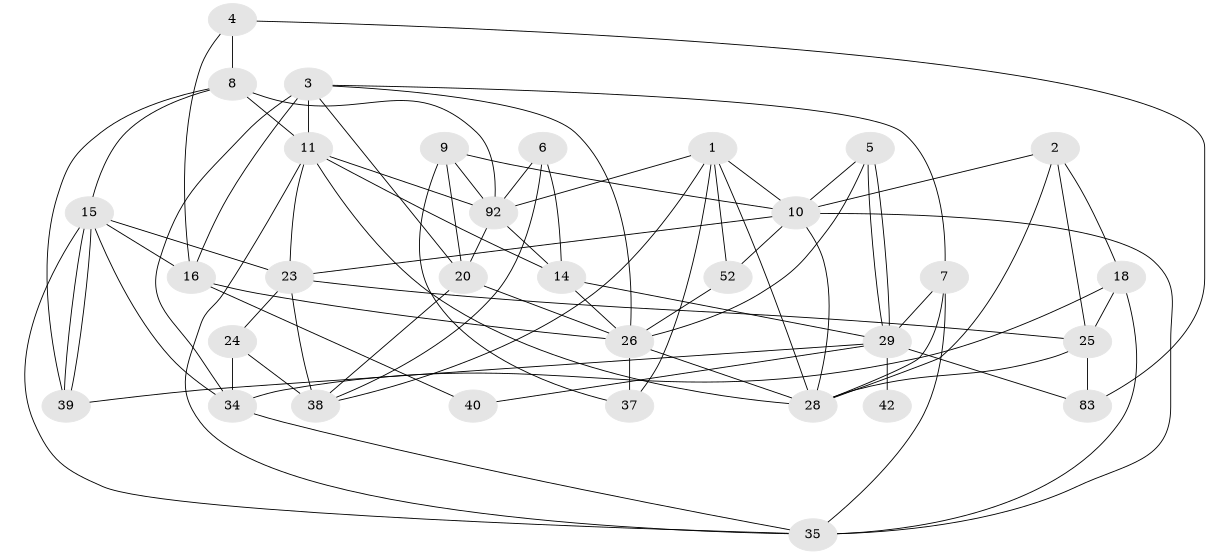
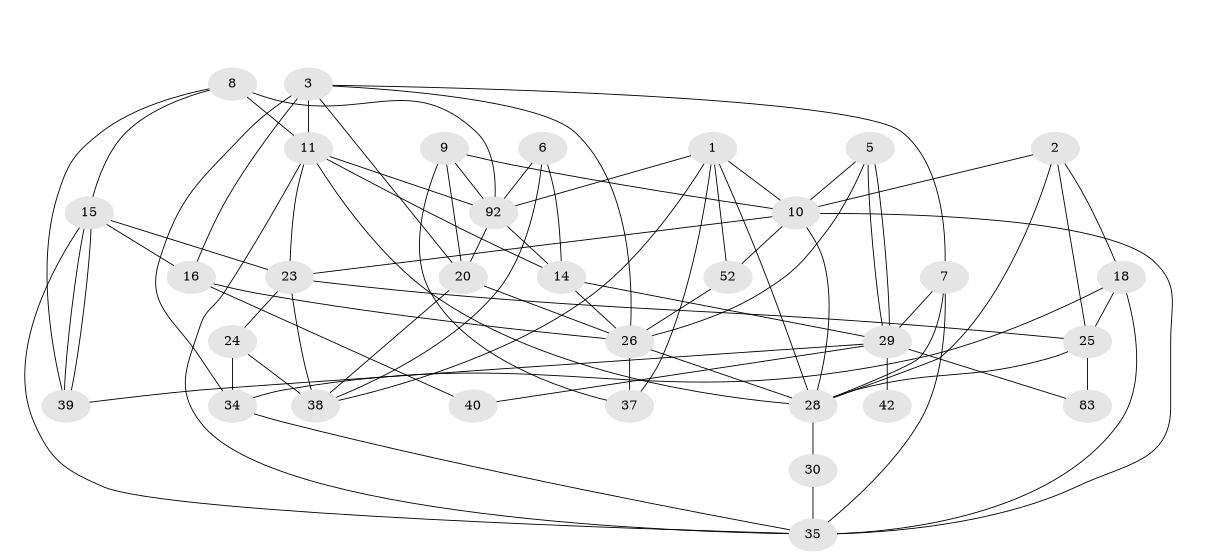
  graph {
    node [color=gray90 style=filled]
    1 [super="+13"]
    10 [super="+17"]
    n3 [label=92 super="+27"]
    28 [super="+41"]
    37
    38 [super="+49"]
    52
    35 [super="+47"]
    23 [super="+33"]
    20 [super="+44"]
    14 [super="+22"]
+   30
    26 [super="+46"]
    2 [super="+42"]
    18
    25 [super="+53"]
    16 [super="+54"]
-   4
    8 [super="+51"]
    n20 [label=83]
    34 [super="+55"]
    3 [super="+21"]
    7 [super="+32"]
    11 [super="+19"]
    29 [super="+50"]
    40
    15 [super="+48"]
    39
    5
    n30 [label=42]
    6 [super="+31"]
    9 [super="+36"]
    24
    1 -- 10
    1 -- n3
    1 -- 28 [weight=2]
    1 -- 37
    1 -- 38
    1 -- 52
    10 -- 28
    10 -- 52
    10 -- 35
    10 -- 23
    n3 -- 20
    n3 -- 14
+   28 -- 30
    52 -- 26
    23 -- 38
    23 -- 25
    23 -- 24
    20 -- 38
    20 -- 26
    14 -- 26
    14 -- 29
+   30 -- 35
    26 -- 28
    26 -- 37
    2 -- 10
    2 -- 28
    2 -- 18
    2 -- 25
    18 -- 35
    18 -- 25
    18 -- 34
    25 -- 28
    25 -- n20
    16 -- 26
    16 -- 40
-   4 -- 16
-   4 -- 8
-   4 -- n20
    8 -- n3
    8 -- 11
    8 -- 15
    8 -- 39
    34 -- 35
    3 -- 20
    3 -- 26
    3 -- 16
    3 -- 34
    3 -- 7
    3 -- 11 [weight=2]
    7 -- 28
    7 -- 35
    7 -- 29
    11 -- n3
    11 -- 28
    11 -- 35
    11 -- 23
    11 -- 14
    29 -- n20
    29 -- 40
    29 -- 39 [weight=2]
    29 -- n30 [weight=2]
    15 -- 35
    15 -- 23
    15 -- 16
-   15 -- 34
    15 -- 39
    15 -- 39
    5 -- 10
    5 -- 26
    5 -- 29
    5 -- 29
    6 -- n3 [weight=2]
    6 -- 38
    6 -- 14
    9 -- 10
    9 -- n3
    9 -- 37
    9 -- 20
    24 -- 38
    24 -- 34
  }
